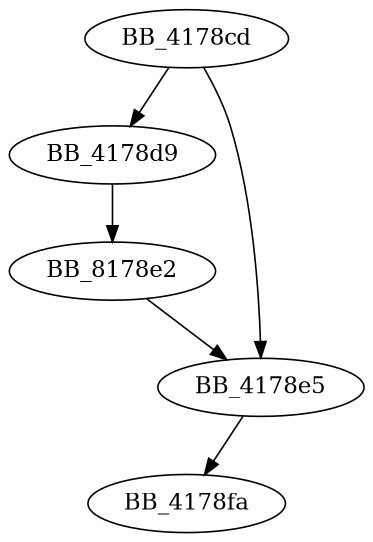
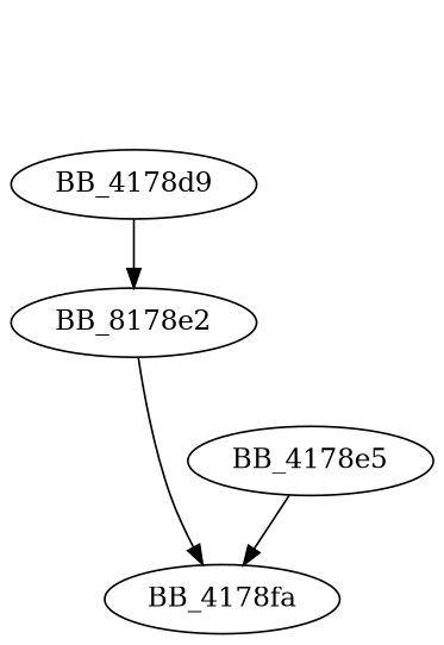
  digraph {
-   BB_4178cd
    BB_4178d9
    n3 [label=BB_4178e5]
    n4 [label=BB_8178e2]
    BB_4178fa
-   BB_4178cd -> BB_4178d9
-   BB_4178cd -> n3
    BB_4178d9 -> n4
    n3 -> BB_4178fa
-   n4 -> n3
+   n4 -> BB_4178fa
  }
